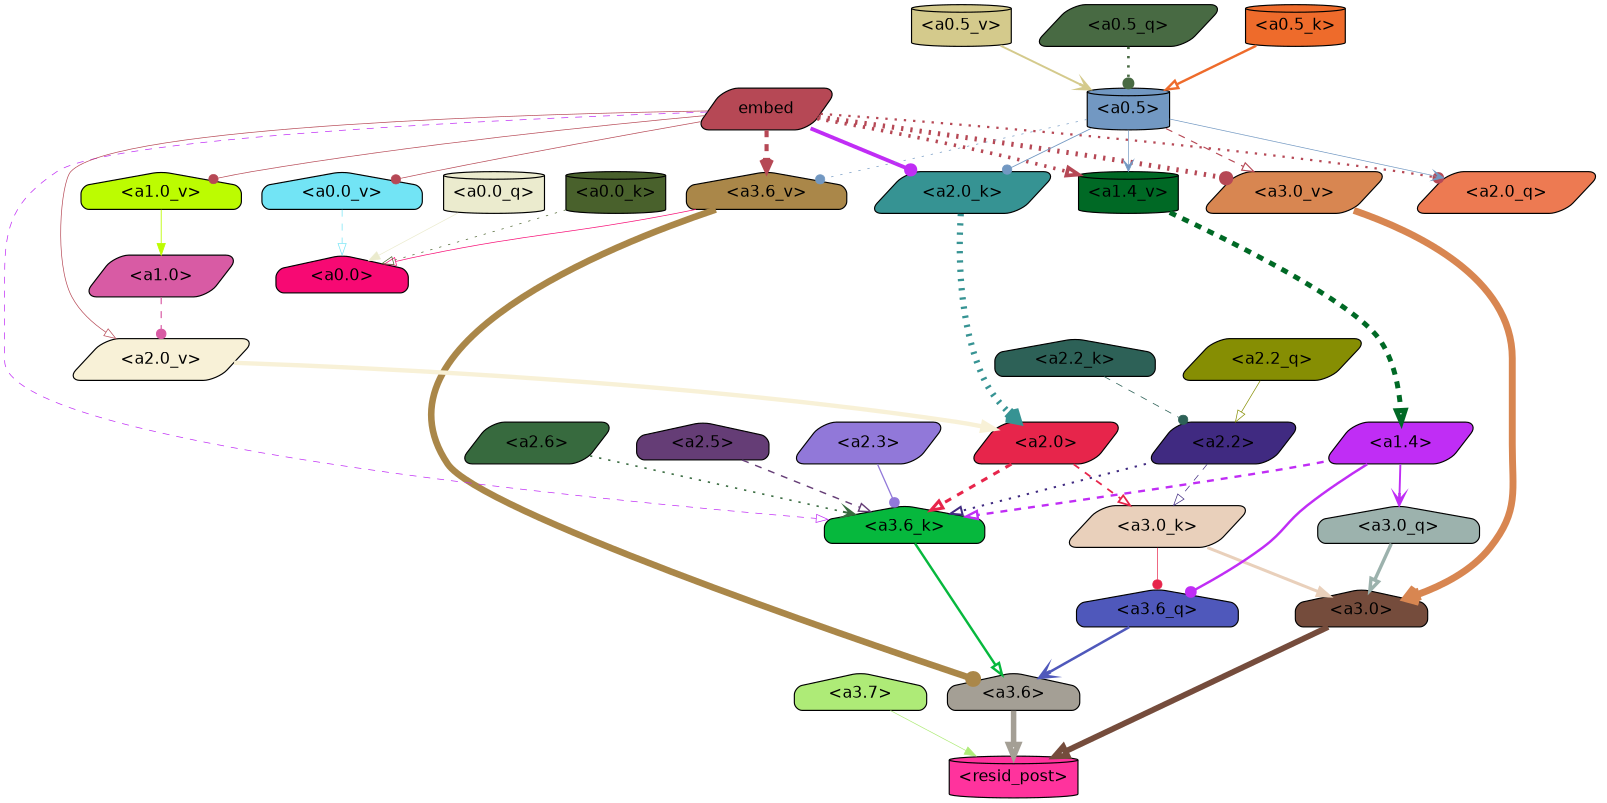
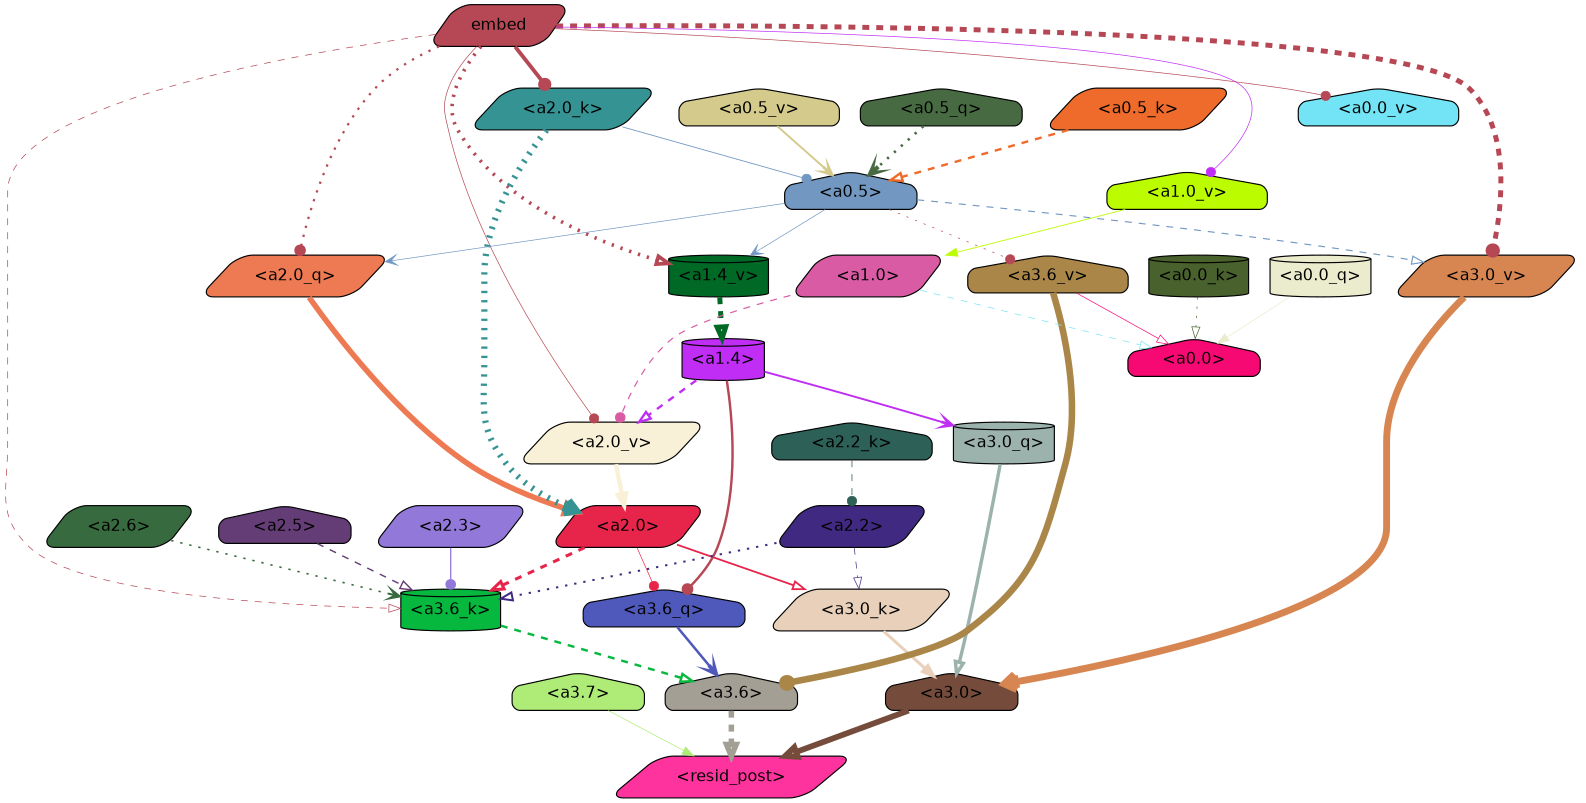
  strict digraph {
    splines=true
    node [color=black fontname=Helvetica shape=parallelogram style="filled, rounded"]
    edge [color="#b64855" penwidth=0.6 arrowhead=onormal style=solid]
    "<a3.7>" [fillcolor="#aeeb77" shape=house]
-   "<resid_post>" [fillcolor="#ff339d" shape=cylinder]
+   "<resid_post>" [fillcolor="#ff339d"]
    "<a3.6>" [fillcolor="#a49f95" shape=house]
    "<a3.0>" [fillcolor="#754c3c" shape=house]
    "<a3.6_q>" [fillcolor="#4f58bb" shape=house]
-   "<a3.0_q>" [fillcolor="#9cb2ad" shape=house]
-   "<a3.6_k>" [fillcolor="#06b83d" shape=house]
+   "<a3.0_q>" [fillcolor="#9cb2ad" shape=cylinder]
+   "<a3.6_k>" [fillcolor="#06b83d" shape=cylinder]
    "<a3.0_k>" [fillcolor="#e9d0bb"]
    "<a3.6_v>" [fillcolor="#aa8749" shape=house]
    "<a0.0>" [fillcolor="#f70973" shape=house]
    "<a3.0_v>" [fillcolor="#d88651"]
    "<a2.0>" [fillcolor="#e7254b"]
-   "<a1.4>" [fillcolor="#c02df5"]
+   "<a1.4>" [fillcolor="#c02df5" shape=cylinder]
    "<a2.0_v>" [fillcolor="#f8f1d7"]
    "<a2.6>" [fillcolor="#376a3e"]
    "<a2.5>" [fillcolor="#653d76" shape=house]
    "<a2.3>" [fillcolor="#9178d9"]
    "<a2.2>" [fillcolor="#402a81"]
    embed [fillcolor="#b64855"]
    "<a2.0_q>" [fillcolor="#ed7a52"]
    "<a2.0_k>" [fillcolor="#369393"]
    "<a1.4_v>" [fillcolor="#006925" shape=cylinder]
    "<a1.0_v>" [fillcolor="#bcfc01" shape=house]
    "<a0.0_v>" [fillcolor="#72e4f5" shape=house]
    "<a1.0>" [fillcolor="#d85ba4"]
-   "<a0.5_v>" [fillcolor="#d4ca8c" shape=cylinder]
-   "<a0.5>" [fillcolor="#7298c2" shape=cylinder]
-   "<a2.2_q>" [fillcolor="#868e03"]
+   "<a0.5_v>" [fillcolor="#d4ca8c" shape=house]
+   "<a0.5>" [fillcolor="#7298c2" shape=house]
    "<a2.2_k>" [fillcolor="#2d6157" shape=house]
-   "<a0.5_q>" [fillcolor="#486a43"]
+   "<a0.5_q>" [fillcolor="#486a43" shape=house]
    "<a0.0_q>" [fillcolor="#ebebce" shape=cylinder]
-   "<a0.5_k>" [fillcolor="#ee6b2b" shape=cylinder]
+   "<a0.5_k>" [fillcolor="#ee6b2b"]
    "<a0.0_k>" [fillcolor="#49612c" shape=cylinder]
    "<a3.7>" -> "<resid_post>" [color="#aeeb77" arrowhead="" style=""]
-   "<a3.6>" -> "<resid_post>" [color="#a49f95" penwidth=4.748674273490906]
+   "<a3.6>" -> "<resid_post>" [color="#a49f95" penwidth=4.748674273490906 style=dashed]
    "<a3.0>" -> "<resid_post>" [color="#754c3c" penwidth=5.004031300544739]
    "<a3.6_q>" -> "<a3.6>" [arrowhead=vee color="#4f58bb" penwidth=2.1656854450702667]
    "<a3.0_q>" -> "<a3.0>" [color="#9cb2ad" penwidth=2.95696559548378]
-   "<a3.6_k>" -> "<a3.6>" [color="#06b83d" penwidth=2.086437076330185]
+   "<a3.6_k>" -> "<a3.6>" [color="#06b83d" penwidth=2.086437076330185 style=dashed]
    "<a3.0_k>" -> "<a3.0>" [color="#e9d0bb" penwidth=2.5988530814647675 arrowhead="" style=""]
    "<a3.6_v>" -> "<a3.6>" [arrowhead=dot color="#aa8749" penwidth=5.669987380504608]
    "<a3.6_v>" -> "<a0.0>" [color="#f70973"]
    "<a3.0_v>" -> "<a3.0>" [arrowhead=vee color="#d88651" penwidth=5.9515902400016785]
-   "<a3.0_k>" -> "<a3.6_q>" [arrowhead=dot color="#e7254b"]
+   "<a2.0>" -> "<a3.6_q>" [arrowhead=dot color="#e7254b"]
    "<a2.0>" -> "<a3.6_k>" [color="#e7254b" penwidth=2.6423546075820923 style=dashed]
-   "<a2.0>" -> "<a3.0_k>" [color="#e7254b" penwidth=1.5482127666473389 style=dashed]
-   "<a1.4>" -> "<a3.6_q>" [arrowhead=dot color="#c02df5" penwidth=2.1035547256469727]
+   "<a2.0>" -> "<a3.0_k>" [color="#e7254b" penwidth=1.5482127666473389]
+   "<a1.4>" -> "<a3.6_q>" [arrowhead=dot penwidth=2.1035547256469727]
    "<a1.4>" -> "<a3.0_q>" [arrowhead=vee color="#c02df5" penwidth=1.6541699171066284]
-   "<a1.4>" -> "<a3.6_k>" [color="#c02df5" penwidth=2.048949420452118 style=dashed]
+   "<a1.4>" -> "<a2.0_v>" [color="#c02df5" penwidth=2.048949420452118 style=dashed]
    "<a2.0_v>" -> "<a2.0>" [color="#f8f1d7" penwidth=3.76983106136322 arrowhead="" style=""]
    "<a2.6>" -> "<a3.6_k>" [arrowhead=vee color="#376a3e" penwidth=1.3718644380569458 style=dotted]
    "<a2.5>" -> "<a3.6_k>" [color="#653d76" penwidth=1.231603980064392 style=dashed]
    "<a2.3>" -> "<a3.6_k>" [arrowhead=dot color="#9178d9" penwidth=1.1117559671401978]
    "<a2.2>" -> "<a3.6_k>" [color="#402a81" penwidth=1.7315057516098022 style=dotted]
    "<a2.2>" -> "<a3.0_k>" [color="#402a81" style=dashed]
-   embed -> "<a3.6_k>" [color="#c02df5" penwidth=0.6229734420776367 style=dashed]
-   embed -> "<a3.6_v>" [arrowhead=vee penwidth=3.56406831741333 style=dashed]
-   embed -> "<a3.0_v>" [arrowhead=dot penwidth=4.293717980384827 style=dotted]
-   embed -> "<a2.0_v>"
+   embed -> "<a3.6_k>" [penwidth=0.6229734420776367 style=dashed]
+   embed -> "<a3.0_v>" [arrowhead=dot penwidth=4.293717980384827 style=dashed]
+   embed -> "<a2.0_v>" [arrowhead=dot]
    embed -> "<a2.0_q>" [arrowhead=dot penwidth=1.9479764699935913 style=dotted]
-   embed -> "<a2.0_k>" [arrowhead=dot color="#c02df5" penwidth=3.348647713661194]
+   embed -> "<a2.0_k>" [arrowhead=dot penwidth=3.348647713661194]
    embed -> "<a1.4_v>" [penwidth=3.1658360958099365 style=dotted]
-   embed -> "<a1.0_v>" [arrowhead=dot]
+   embed -> "<a1.0_v>" [arrowhead=dot color="#c02df5"]
    embed -> "<a0.0_v>" [arrowhead=dot]
+   "<a2.0_q>" -> "<a2.0>" [color="#ed7a52" penwidth=4.801594913005829]
    "<a2.0_k>" -> "<a2.0>" [arrowhead=vee color="#369393" penwidth=5.364346981048584 style=dotted]
    "<a1.4_v>" -> "<a1.4>" [color="#006925" penwidth=4.295930981636047 style=dashed]
    "<a1.0_v>" -> "<a1.0>" [color="#bcfc01" penwidth=0.7506231069564819 arrowhead="" style=""]
-   "<a0.0_v>" -> "<a0.0>" [color="#72e4f5" style=dashed]
+   "<a1.0>" -> "<a0.0>" [color="#72e4f5" style=dashed]
    "<a1.0>" -> "<a2.0_v>" [arrowhead=dot color="#d85ba4" penwidth=1.0333166718482971 style=dashed]
    "<a0.5_v>" -> "<a0.5>" [arrowhead=vee color="#d4ca8c" penwidth=1.6795680522918701]
-   "<a0.5>" -> "<a3.6_v>" [arrowhead=dot color="#7298c2" style=dotted]
-   "<a0.5>" -> "<a3.0_v>" [penwidth=0.9916514158248901 style=dashed]
+   "<a0.5>" -> "<a3.6_v>" [arrowhead=dot style=dotted]
+   "<a0.5>" -> "<a3.0_v>" [color="#7298c2" penwidth=0.9916514158248901 style=dashed]
    "<a0.5>" -> "<a2.0_q>" [arrowhead=vee color="#7298c2"]
-   "<a0.5>" -> "<a2.0_k>" [arrowhead=dot color="#7298c2" penwidth=0.7479127645492554]
+   "<a2.0_k>" -> "<a0.5>" [arrowhead=dot color="#7298c2" penwidth=0.7479127645492554]
    "<a0.5>" -> "<a1.4_v>" [arrowhead=vee color="#7298c2"]
-   "<a2.2_q>" -> "<a2.2>" [color="#868e03" penwidth=0.6068362593650818]
    "<a2.2_k>" -> "<a2.2>" [arrowhead=dot color="#2d6157" penwidth=0.6648573875427246 style=dashed]
-   "<a0.5_q>" -> "<a0.5>" [arrowhead=dot color="#486a43" penwidth=2.30334210395813 style=dotted]
+   "<a0.5_q>" -> "<a0.5>" [arrowhead=vee color="#486a43" penwidth=2.30334210395813 style=dotted]
    "<a0.0_q>" -> "<a0.0>" [color="#ebebce" arrowhead="" style=""]
-   "<a0.5_k>" -> "<a0.5>" [color="#ee6b2b" penwidth=2.078277349472046]
+   "<a0.5_k>" -> "<a0.5>" [color="#ee6b2b" penwidth=2.078277349472046 style=dashed]
    "<a0.0_k>" -> "<a0.0>" [color="#49612c" style=dotted]
  }
